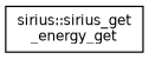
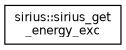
  digraph {
    rankdir=LR
-   n1 [color=black fillcolor=white fontname=Helvetica fontsize=10 height=0.2 label="sirius::sirius_get\l_energy_get" shape=record style=filled width=0.4]
+   n1 [color=black fillcolor=white fontname=Helvetica fontsize=10 height=0.2 label="sirius::sirius_get\l_energy_exc" shape=record style=filled width=0.4]
  }
